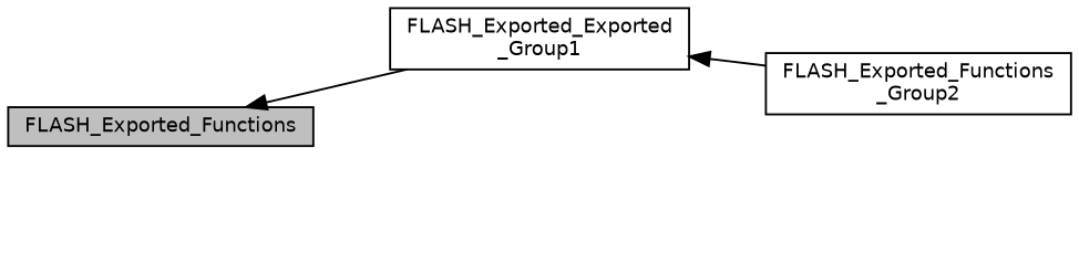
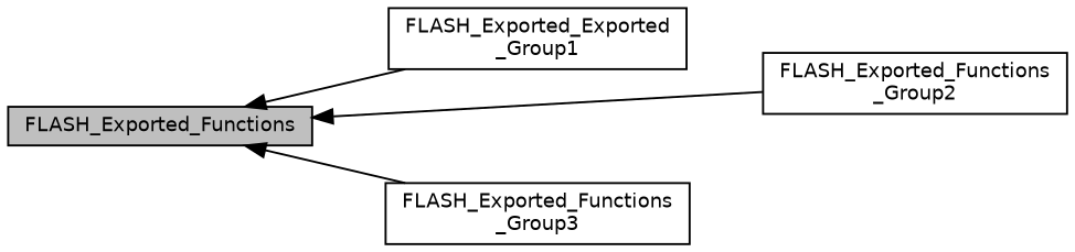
  digraph {
    fontname="DejaVu Sans"
    rankdir=LR
    node [color=black fillcolor=white fontname="DejaVu Sans" fontsize=10 shape=box style=filled]
    edge [dir=back fontname="DejaVu Sans" fontsize=10 labelfontname=Helvetica labelfontsize=10 shape=plaintext style=solid]
    n1 [fillcolor=grey75 fontcolor=black height=0.2 label=FLASH_Exported_Functions width=0.4]
    n2 [height=0.2 label="FLASH_Exported_Exported\l_Group1" width=0.4]
    n3 [height=0.2 label="FLASH_Exported_Functions\l_Group2" width=0.4]
+   n4 [height=0.2 label="FLASH_Exported_Functions\l_Group3" width=0.4]
    n1 -> n2
-   n2 -> n3
+   n1 -> n3
+   n1 -> n4
  }
